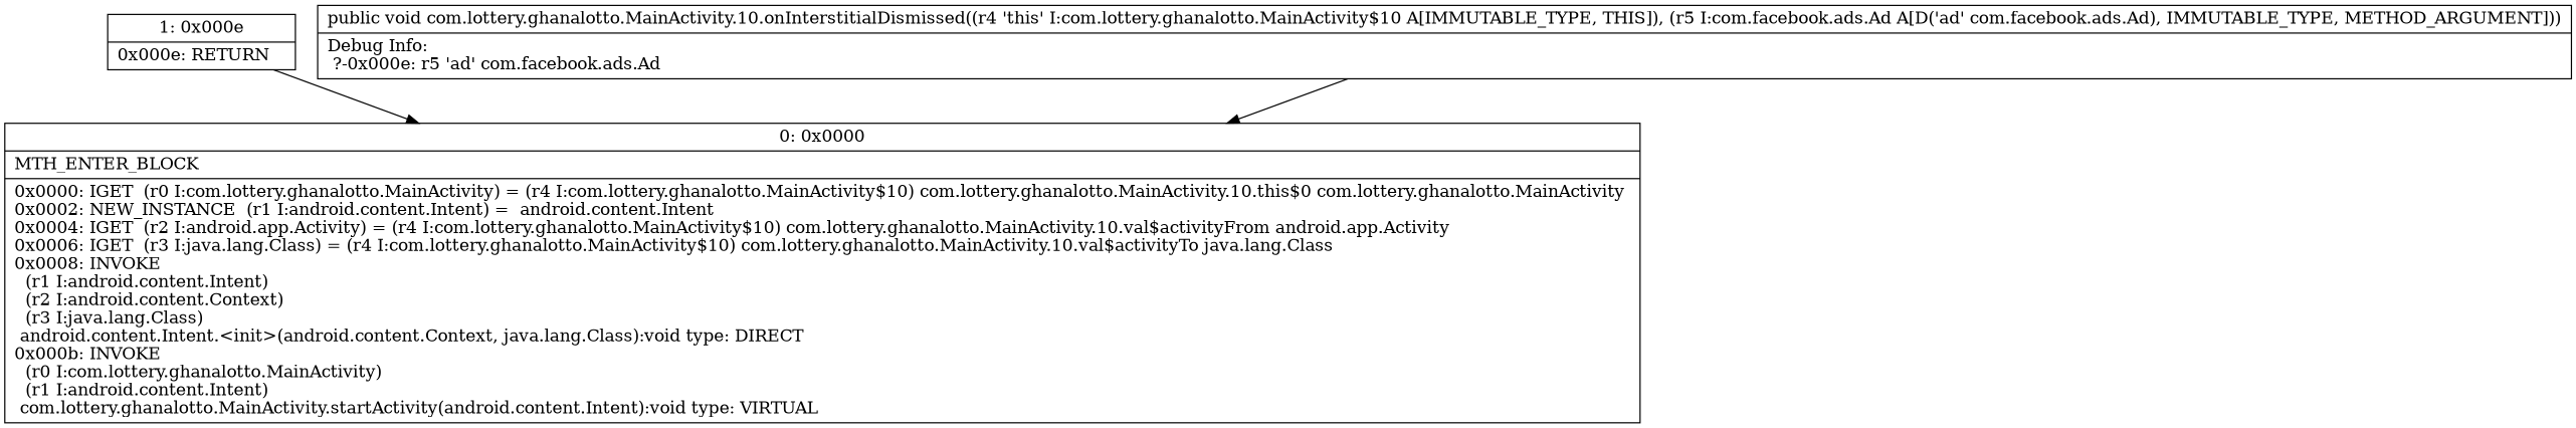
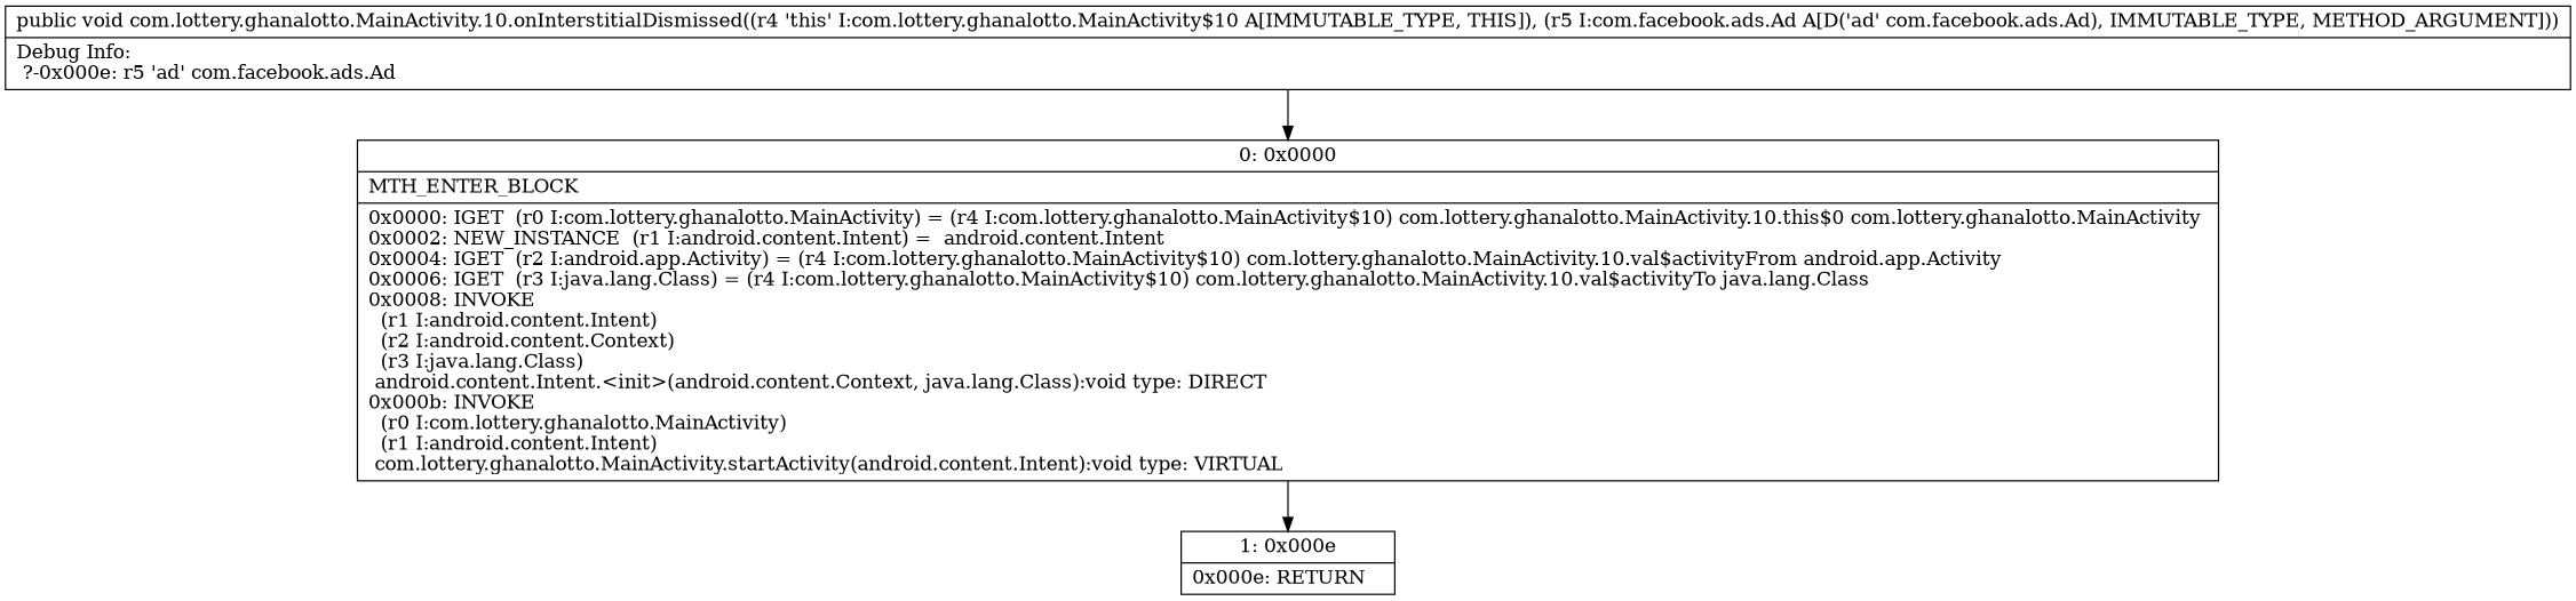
  digraph {
    node [shape=record]
    n1 [label="{0\:\ 0x0000|MTH_ENTER_BLOCK\l|0x0000: IGET  (r0 I:com.lottery.ghanalotto.MainActivity) = (r4 I:com.lottery.ghanalotto.MainActivity$10) com.lottery.ghanalotto.MainActivity.10.this$0 com.lottery.ghanalotto.MainActivity \l0x0002: NEW_INSTANCE  (r1 I:android.content.Intent) =  android.content.Intent \l0x0004: IGET  (r2 I:android.app.Activity) = (r4 I:com.lottery.ghanalotto.MainActivity$10) com.lottery.ghanalotto.MainActivity.10.val$activityFrom android.app.Activity \l0x0006: IGET  (r3 I:java.lang.Class) = (r4 I:com.lottery.ghanalotto.MainActivity$10) com.lottery.ghanalotto.MainActivity.10.val$activityTo java.lang.Class \l0x0008: INVOKE  \l  (r1 I:android.content.Intent)\l  (r2 I:android.content.Context)\l  (r3 I:java.lang.Class)\l android.content.Intent.\<init\>(android.content.Context, java.lang.Class):void type: DIRECT \l0x000b: INVOKE  \l  (r0 I:com.lottery.ghanalotto.MainActivity)\l  (r1 I:android.content.Intent)\l com.lottery.ghanalotto.MainActivity.startActivity(android.content.Intent):void type: VIRTUAL \l}"]
    n2 [label="{1\:\ 0x000e|0x000e: RETURN   \l}"]
    n3 [label="{public void com.lottery.ghanalotto.MainActivity.10.onInterstitialDismissed((r4 'this' I:com.lottery.ghanalotto.MainActivity$10 A[IMMUTABLE_TYPE, THIS]), (r5 I:com.facebook.ads.Ad A[D('ad' com.facebook.ads.Ad), IMMUTABLE_TYPE, METHOD_ARGUMENT]))  | Debug Info:\l  ?\-0x000e: r5 'ad' com.facebook.ads.Ad\l}"]
-   n2 -> n1
+   n1 -> n2
    n3 -> n1
  }
